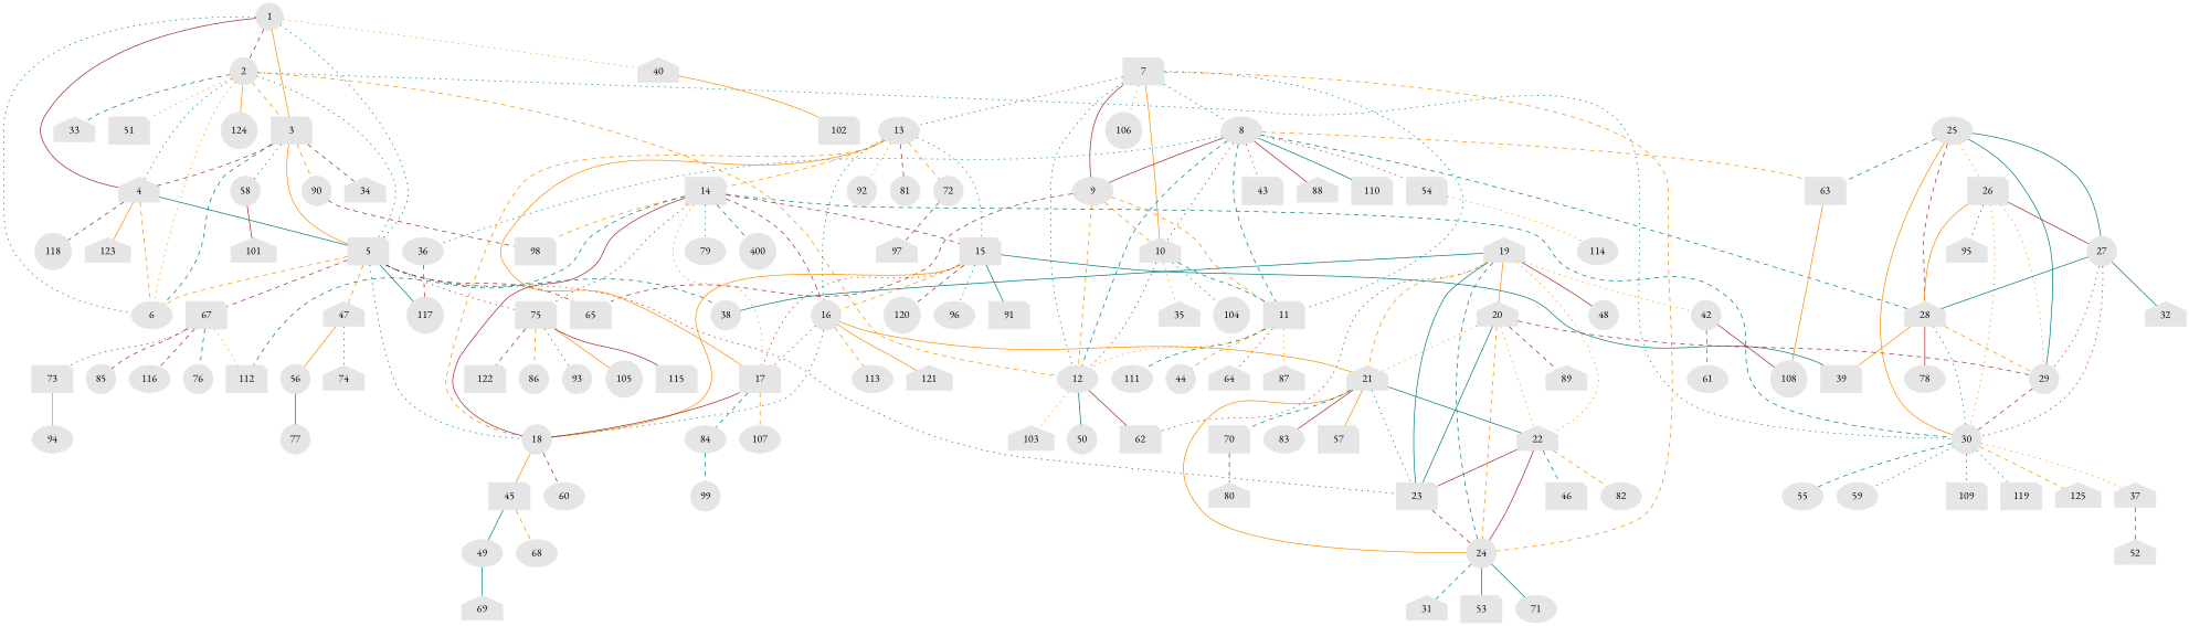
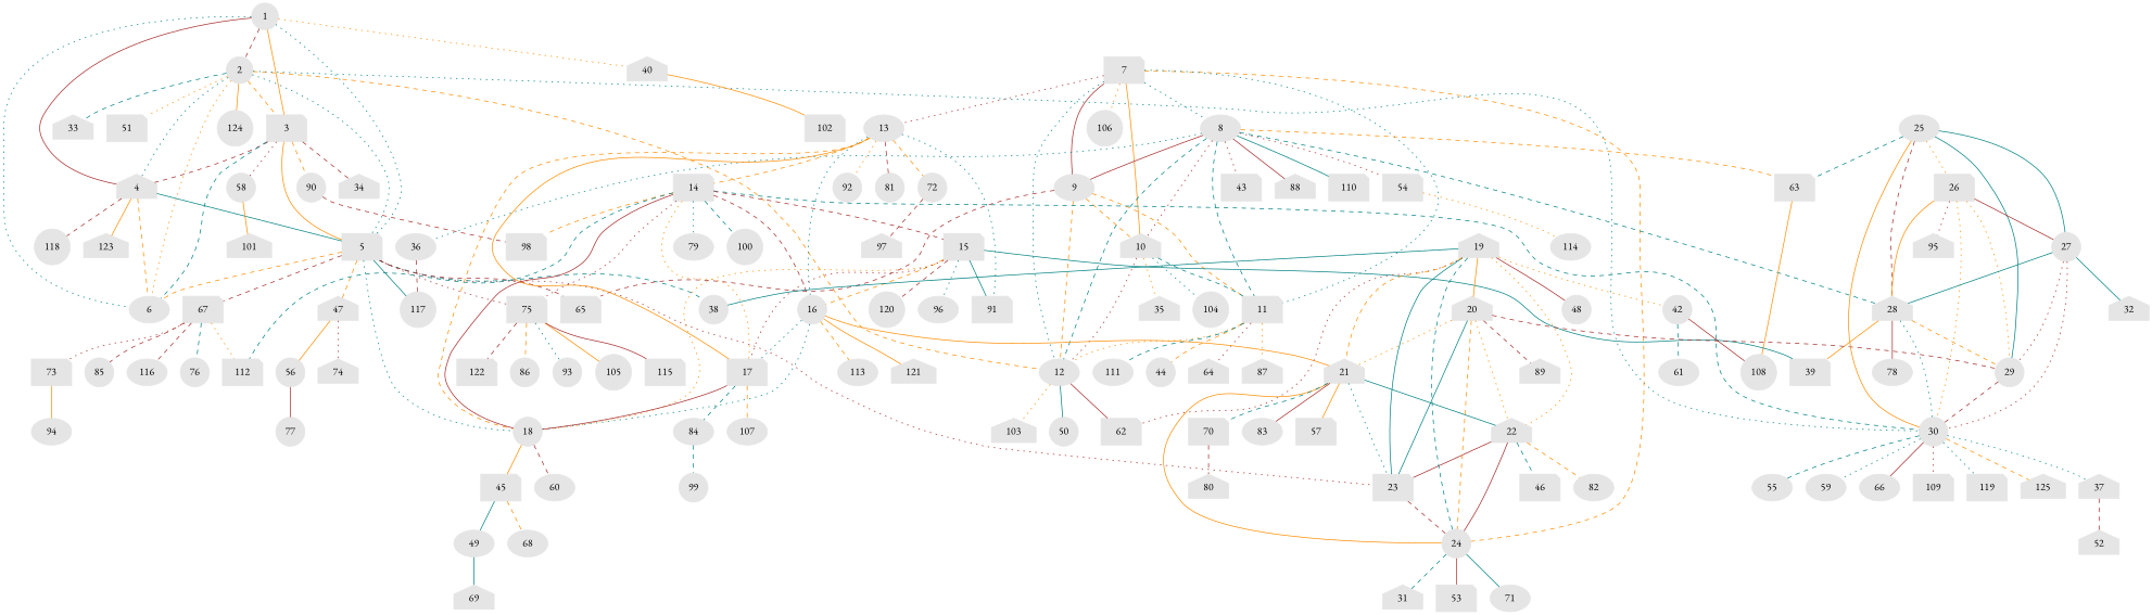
  graph {
    fontname="EB Garamond"
    node [color=gray90 fontname="EB Garamond" shape=circle style=filled]
    edge [color=darkorange fontname="EB Garamond" style=dashed]
    1
    2
    3 [shape=note]
    4 [shape=house]
    5 [shape=note]
    6 [shape=ellipse]
    40 [shape=house]
    12 [shape=ellipse]
    30
    33 [shape=house]
    51 [shape=note]
    124
    34 [shape=house]
    58
    90
    118
    123 [shape=house]
    18
    23 [shape=note]
    38
    47 [shape=house]
    65 [shape=note]
    67 [shape=note]
    75 [shape=note]
    117
    102 [shape=note]
    50
    62 [shape=note]
    103 [shape=house]
    37 [shape=house]
    55 [shape=ellipse]
    59 [shape=ellipse]
+   66 [shape=ellipse]
    109 [shape=note]
    119 [shape=note]
    125 [shape=house]
    101 [shape=house]
    98 [shape=note]
    45 [shape=note]
    60 [shape=ellipse]
    24
    56
    74 [shape=house]
    112 [shape=note]
    73 [shape=note]
    76
    85
    116 [shape=ellipse]
    86
    93
    105
    115 [shape=note]
    122 [shape=note]
    7 [shape=note]
    8 [shape=ellipse]
    9 [shape=ellipse]
    10 [shape=house]
    11 [shape=note]
    13 [shape=ellipse]
    106
    28 [shape=house]
    36 [shape=ellipse]
    43 [shape=note]
    54 [shape=note]
    63 [shape=note]
    88 [shape=house]
    110 [shape=note]
    35 [shape=house]
    104
    44
    64 [shape=house]
    87 [shape=house]
    111 [shape=ellipse]
    14 [shape=note]
    15 [shape=note]
    16
    17 [shape=note]
    72
    81
    92
    31 [shape=house]
    53 [shape=note]
    71 [shape=ellipse]
    39 [shape=note]
    29
    78 [shape=ellipse]
    114 [shape=ellipse]
    108
    79 [shape=ellipse]
-   100 [label=400]
+   100
    91 [shape=note]
    96 [shape=ellipse]
    120
    21 [shape=house]
    113 [shape=ellipse]
    121 [shape=house]
    84 [shape=ellipse]
    107 [shape=ellipse]
    97 [shape=house]
    22 [shape=house]
    57 [shape=note]
    70 [shape=note]
    83 [shape=ellipse]
    99
    49 [shape=ellipse]
    68 [shape=ellipse]
    19 [shape=house]
    20 [shape=house]
    42
    48
    89 [shape=house]
    46 [shape=note]
    82 [shape=ellipse]
    61 [shape=ellipse]
    80 [shape=house]
    25 [shape=ellipse]
    26 [shape=note]
    27
    95 [shape=house]
    32 [shape=house]
    52 [shape=house]
    69 [shape=house]
    77
    94 [shape=ellipse]
    1 -- 2 [color=brown]
    1 -- 3 [style=solid]
    1 -- 4 [color=brown style=solid]
    1 -- 5 [color=teal style=dotted]
    1 -- 6 [color=teal style=dotted]
    1 -- 40 [style=dotted]
    2 -- 3
    2 -- 4 [color=teal style=dotted]
    2 -- 5 [color=teal style=dotted]
    2 -- 6 [style=dotted]
    2 -- 12
    2 -- 30 [color=teal style=dotted]
    2 -- 33 [color=teal]
    2 -- 51 [style=dotted]
    2 -- 124 [style=solid]
    3 -- 4 [color=brown]
    3 -- 5 [style=solid]
    3 -- 6 [color=teal]
    3 -- 34 [color=brown]
-   3 -- 58 [color=teal style=dotted]
+   3 -- 58 [color=brown style=dotted]
    3 -- 90
    4 -- 5 [color=teal style=solid]
    4 -- 6
    4 -- 118 [color=brown]
    4 -- 123 [style=solid]
    5 -- 6
    5 -- 18 [color=teal style=dotted]
    5 -- 23 [color=brown style=dotted]
    5 -- 38 [color=teal]
    5 -- 47
    5 -- 65 [color=brown]
    5 -- 67 [color=brown]
    5 -- 75 [color=brown style=dotted]
    5 -- 117 [color=teal style=solid]
    40 -- 102 [style=solid]
    12 -- 50 [color=teal style=solid]
    12 -- 62 [color=brown style=solid]
    12 -- 103 [style=dotted]
-   30 -- 37 [style=dotted]
+   30 -- 37 [color=teal style=dotted]
    30 -- 55 [color=teal]
    30 -- 59 [color=teal style=dotted]
+   30 -- 66 [color=brown style=solid]
    30 -- 109 [color=brown style=dotted]
    30 -- 119 [color=teal style=dotted]
    30 -- 125
-   58 -- 101 [color=brown style=solid]
+   58 -- 101 [style=solid]
    90 -- 98 [color=brown]
    18 -- 45 [style=solid]
    18 -- 60 [color=brown]
    23 -- 24 [color=brown]
    47 -- 56 [style=solid]
    47 -- 74 [color=brown style=dotted]
    67 -- 112 [style=dotted]
    67 -- 73 [color=brown style=dotted]
    67 -- 76 [color=teal]
    67 -- 85 [color=brown]
    67 -- 116 [color=brown]
    75 -- 86
    75 -- 93 [color=teal style=dotted]
    75 -- 105 [style=solid]
    75 -- 115 [color=brown style=solid]
    75 -- 122 [color=brown]
    37 -- 52 [color=brown]
    45 -- 49 [color=teal style=solid]
    45 -- 68
    24 -- 31 [color=teal]
    24 -- 53 [color=brown style=solid]
    24 -- 71 [color=teal style=solid]
    56 -- 77 [color=brown style=solid]
    73 -- 94 [style=solid]
    7 -- 12 [color=teal style=dotted]
    7 -- 24
    7 -- 8 [color=teal style=dotted]
    7 -- 9 [color=brown style=solid]
    7 -- 10 [style=solid]
    7 -- 11 [color=teal style=dotted]
    7 -- 13 [color=brown style=dotted]
    7 -- 106 [style=dotted]
    8 -- 12 [color=teal]
    8 -- 9 [color=brown style=solid]
    8 -- 10 [color=brown style=dotted]
    8 -- 11 [color=teal]
    8 -- 28 [color=teal]
    8 -- 36 [color=teal style=dotted]
    8 -- 43 [color=brown style=dotted]
    8 -- 54 [color=brown style=dotted]
    8 -- 63
    8 -- 88 [color=brown style=solid]
    8 -- 110 [color=teal style=solid]
    9 -- 12
    9 -- 65 [color=brown]
    9 -- 10
    9 -- 11
    10 -- 12 [color=brown style=dotted]
    10 -- 11 [color=teal]
    10 -- 35 [style=dotted]
    10 -- 104 [color=teal style=dotted]
    11 -- 12 [style=dotted]
    11 -- 44
    11 -- 64 [color=brown style=dotted]
    11 -- 87 [style=dotted]
    11 -- 111 [color=teal]
    13 -- 18
    13 -- 14
-   13 -- 15 [color=teal style=dotted]
+   13 -- 91 [color=teal style=dotted]
    13 -- 16 [color=teal style=dotted]
    13 -- 17 [style=solid]
    13 -- 72
    13 -- 81 [color=brown]
    13 -- 92 [style=dotted]
    28 -- 30 [color=teal style=dotted]
    28 -- 39 [style=solid]
    28 -- 29
    28 -- 78 [color=brown style=solid]
    36 -- 117 [color=brown]
    54 -- 114 [style=dotted]
    63 -- 108 [style=solid]
    14 -- 30 [color=teal]
    14 -- 18 [color=brown style=solid]
    14 -- 75 [color=brown style=dotted]
    14 -- 98
    14 -- 112 [color=teal]
    14 -- 15 [color=brown]
    14 -- 16 [color=brown]
    14 -- 17 [style=dotted]
    14 -- 79 [color=teal style=dotted]
    14 -- 100 [color=teal]
-   15 -- 18 [style=solid]
+   15 -- 18 [style=dotted]
    15 -- 16
    15 -- 17 [color=brown style=dotted]
    15 -- 39 [color=teal style=solid]
    15 -- 91 [color=teal style=solid]
    15 -- 96 [color=teal style=dotted]
    15 -- 120 [color=brown]
    16 -- 18 [color=teal style=dotted]
    16 -- 17 [color=teal style=dotted]
    16 -- 21 [style=solid]
    16 -- 113
    16 -- 121 [style=solid]
    17 -- 18 [color=brown style=solid]
    17 -- 84 [color=teal]
    17 -- 107
    72 -- 97 [color=brown]
    29 -- 30 [color=brown]
    21 -- 23 [color=teal style=dotted]
    21 -- 24 [style=solid]
    21 -- 22 [color=teal style=solid]
    21 -- 57 [style=solid]
    21 -- 70 [color=teal]
    21 -- 83 [color=brown style=solid]
    84 -- 99 [color=teal]
    22 -- 23 [color=brown style=solid]
    22 -- 24 [color=brown style=solid]
    22 -- 46 [color=teal]
    22 -- 82
    70 -- 80 [color=brown]
    49 -- 69 [color=teal style=solid]
    19 -- 23 [color=teal style=solid]
    19 -- 38 [color=teal style=solid]
    19 -- 62 [color=brown style=dotted]
    19 -- 24 [color=teal]
    19 -- 21
    19 -- 22 [style=dotted]
    19 -- 20 [style=solid]
    19 -- 42 [style=dotted]
    19 -- 48 [color=brown style=solid]
    20 -- 23 [color=teal style=solid]
    20 -- 24
    20 -- 29 [color=brown]
    20 -- 21 [style=dotted]
    20 -- 22 [style=dotted]
    20 -- 89 [color=brown]
    42 -- 108 [color=brown style=solid]
    42 -- 61 [color=teal]
    25 -- 30 [style=solid]
    25 -- 28 [color=brown]
    25 -- 63 [color=teal]
    25 -- 29 [color=teal style=solid]
    25 -- 26 [style=dotted]
    25 -- 27 [color=teal style=solid]
    26 -- 30 [style=dotted]
    26 -- 28 [style=solid]
    26 -- 29 [style=dotted]
    26 -- 27 [color=brown style=solid]
    26 -- 95 [color=brown style=dotted]
    27 -- 30 [color=brown style=dotted]
    27 -- 28 [color=teal style=solid]
    27 -- 29 [color=brown style=dotted]
    27 -- 32 [color=teal style=solid]
  }
